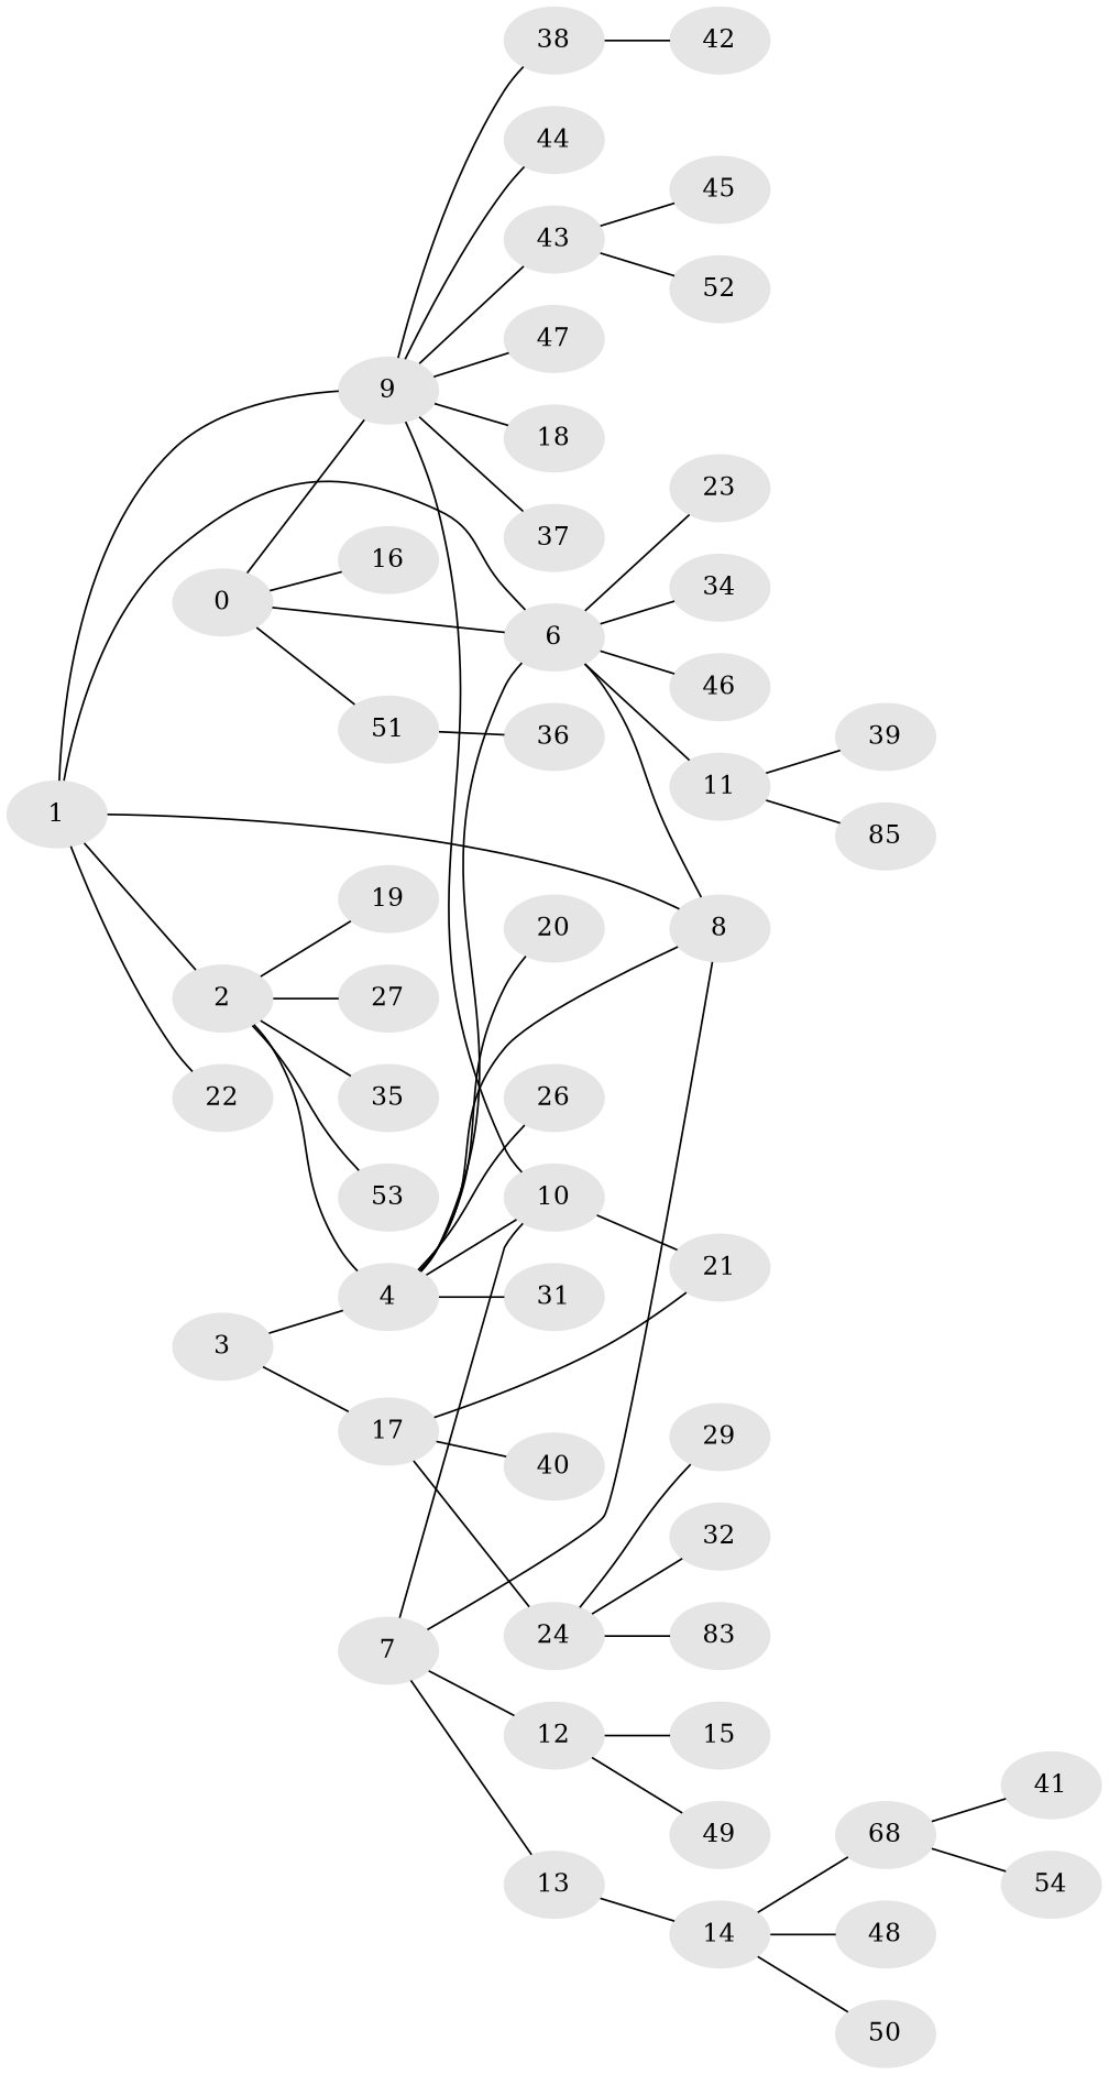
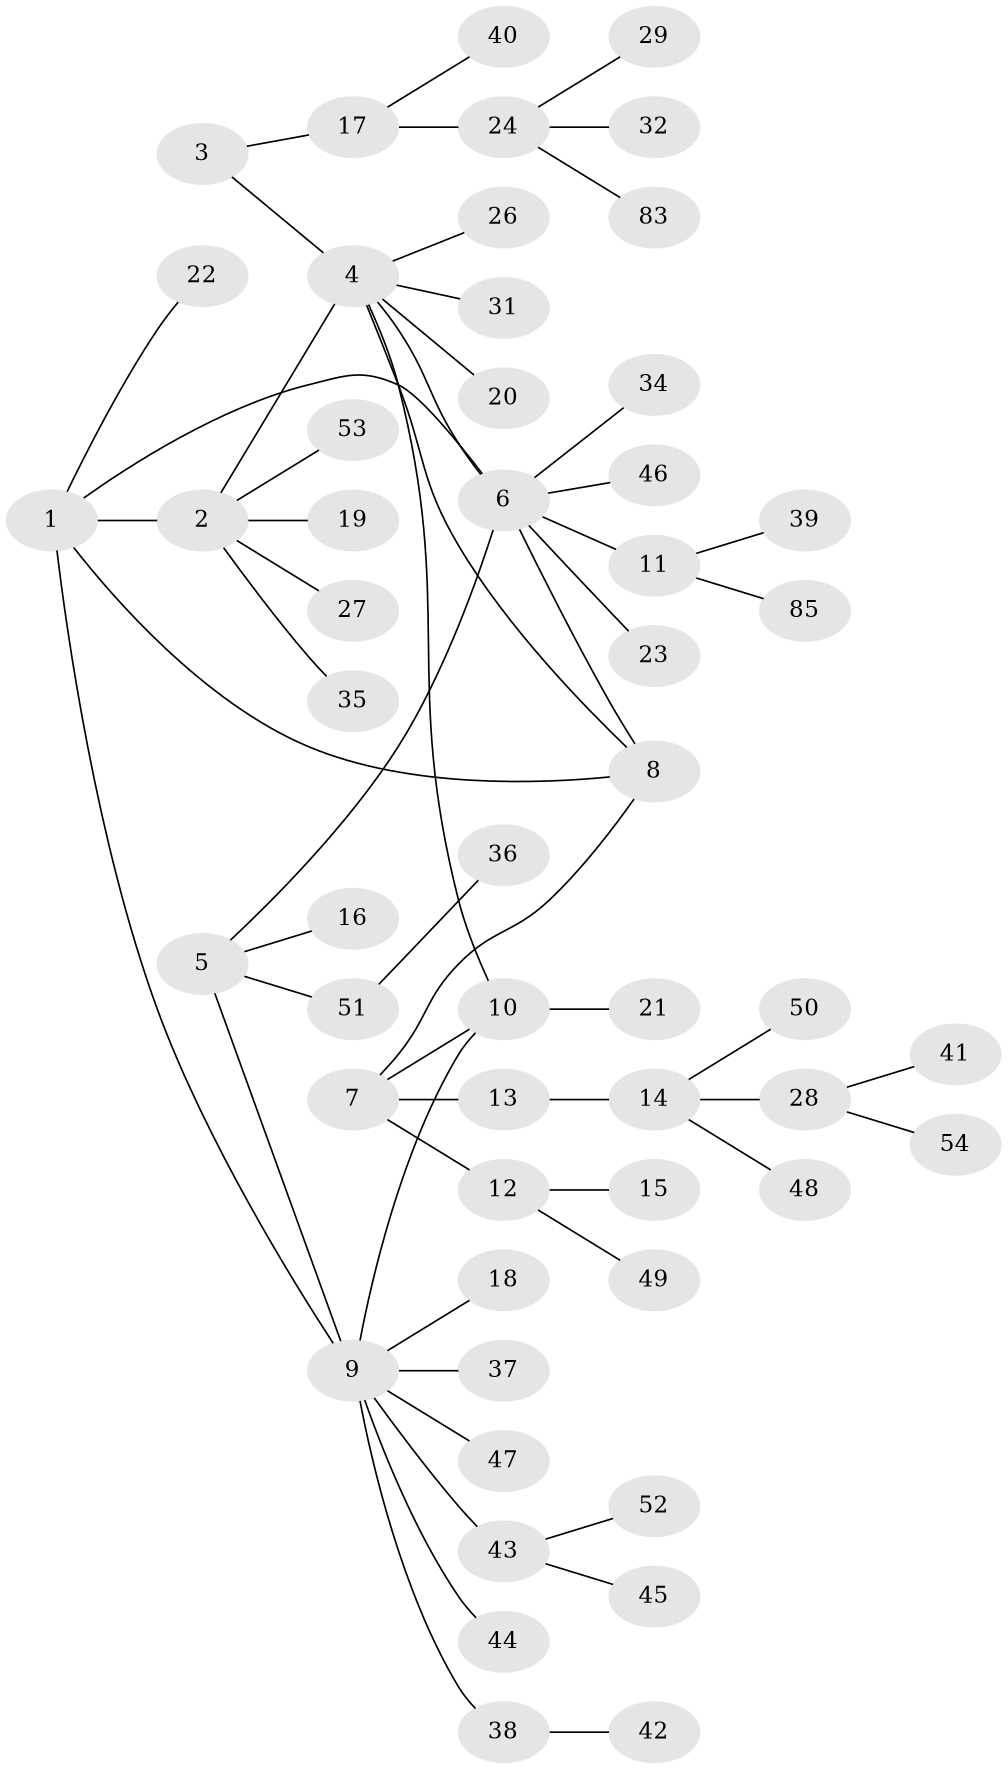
  graph {
    rankdir=LR
    node [color=gray90 style=filled]
    1
    2
    6
    8
    9
    22
    4
    19
    27
    35
    53
    11
    23
    34
    46
    10
    18
    37
    38
    43
    44
    47
    20
    26
    31
    3
    17
    21
    24
    40
-   5 [label=0]
+   5
    16
    51
    36
    n35 [label=85]
    39
    7
    12
    13
    15
    49
    14
    42
    45
    52
-   28 [label=68]
+   28
    48
    50
    41
    54
    29
    32
    n53 [label=83]
    1 -- 2
    1 -- 6
    1 -- 8
    1 -- 9
    1 -- 22
    2 -- 4
    2 -- 19
    2 -- 27
    2 -- 35
    2 -- 53
    6 -- 8
    6 -- 11
    6 -- 23
    6 -- 34
    6 -- 46
    9 -- 10
    9 -- 18
    9 -- 37
    9 -- 38
    9 -- 43
    9 -- 44
    9 -- 47
    4 -- 6
    4 -- 8
    4 -- 10
    4 -- 20
    4 -- 26
    4 -- 31
    11 -- n35
    11 -- 39
    10 -- 21
    38 -- 42
    43 -- 45
    43 -- 52
    3 -- 4
    3 -- 17
-   17 -- 21
    17 -- 24
    17 -- 40
    24 -- 29
    24 -- 32
    24 -- n53
    5 -- 6
    5 -- 9
    5 -- 16
    5 -- 51
    51 -- 36
    7 -- 8
    7 -- 10
    7 -- 12
    7 -- 13
    12 -- 15
    12 -- 49
    13 -- 14
    14 -- 28
    14 -- 48
    14 -- 50
    28 -- 41
    28 -- 54
  }
